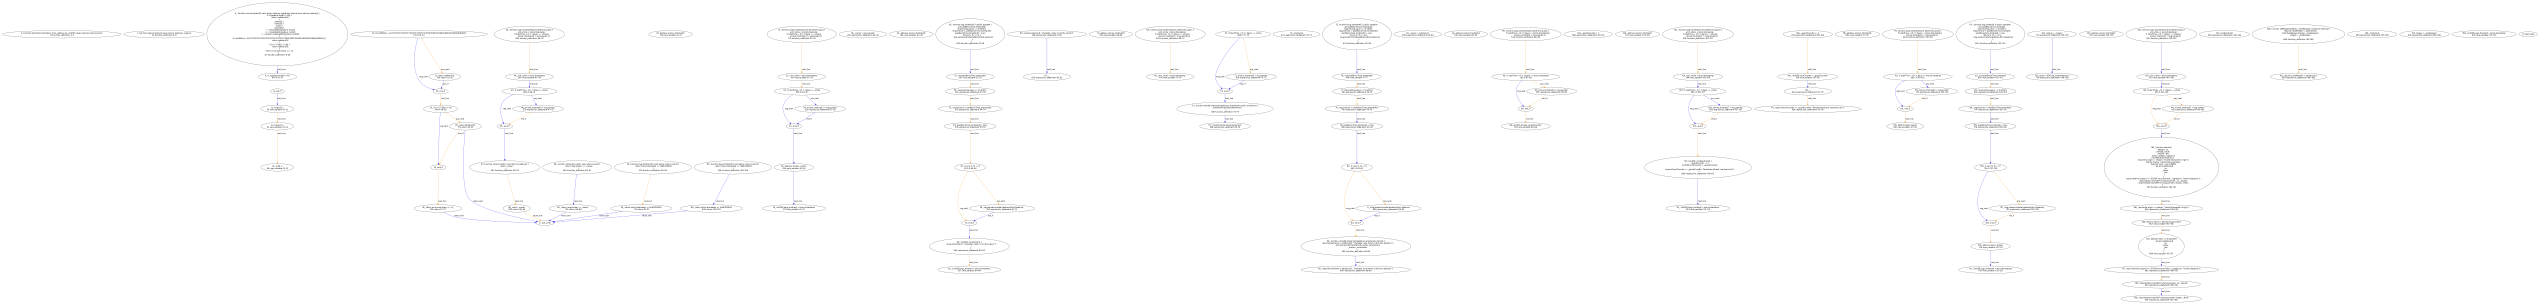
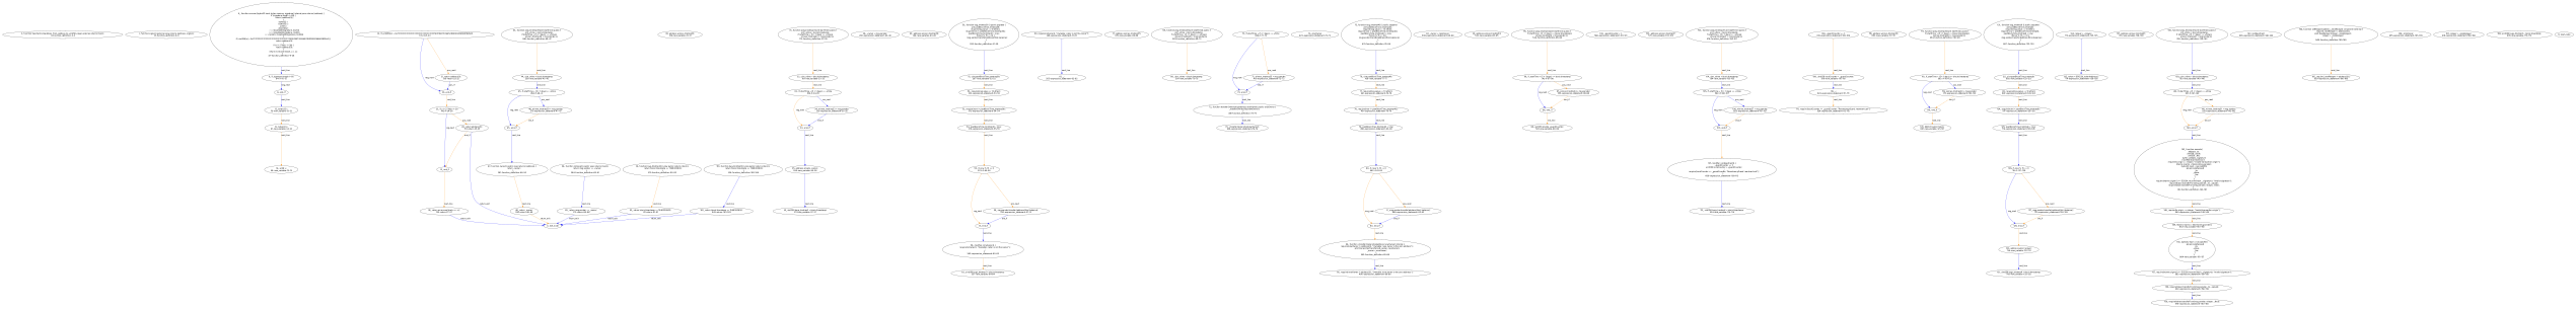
  digraph {
    fontname=Inter
    node [fontname=Inter type_label=expression_statement]
    edge [color=darkorange controlflow_type=next_line edge_type=CFG_edge fontname=Inter]
    n1 [label="2_ function transferFrom(address from, address to, uint256 value) external returns (bool);\n13-function_definition-3-3" method="transferFrom(address from,address to,uint256 value)" type_label=function_definition]
    n2 [label="5_ function signer() external view returns (address _signer);\n35-function_definition-6-6" method="signer()" type_label=function_definition]
    n3 [label="8_ function recover(bytes32 hash, bytes memory signature) internal pure returns (address) {\n        if (signature.length != 65) {\n            return (address(0));\n        }\n        bytes32 r;\n        bytes32 s;\n        uint8 v;\n        assembly {\n            r := mload(add(signature, 0x20))\n            s := mload(add(signature, 0x40))\n            v := byte(0, mload(add(signature, 0x60)))\n        }\n        if (uint256(s) > 0x7FFFFFFFFFFFFFFFFFFFFFFFFFFFFFFF5D576E7357A4501DDFE92F46681B20A0) {\n            return address(0);\n        }\n        if (v != 27 && v != 28) {\n            return address(0);\n        }\n        return ecrecover(hash, v, r, s);\n    }\n47-function_definition-9-28" method="recover(bytes32 hash,bytes memory signature)" type_label=function_definition]
    n4 [label="9_ if_signature.length != 65\n64-if-10-12" method="recover(bytes32 hash,bytes memory signature)" type_label=if]
    n5 [label="9_ end_if" method="recover(bytes32 hash,bytes memory signature)" type_label=end_if]
    n6 [label="12_ bytes32 r;\n76-new_variable-13-13" method="recover(bytes32 hash,bytes memory signature)" type_label=new_variable]
    n7 [label="13_ bytes32 s;\n81-new_variable-14-14" method="recover(bytes32 hash,bytes memory signature)" type_label=new_variable]
    n8 [label="0_ exit_node" type_label=exit]
    n9 [label="14_ uint8 v;\n86-new_variable-15-15" method="recover(bytes32 hash,bytes memory signature)" type_label=new_variable]
    n10 [label="20_ if_uint256(s) > 0x7FFFFFFFFFFFFFFFFFFFFFFFFFFFFFFF5D576E7357A4501DDFE92F46681B20A0\n131-if-21-23" method="recover(bytes32 hash,bytes memory signature)" type_label=if]
    n11 [label="20_ end_if" method="recover(bytes32 hash,bytes memory signature)" type_label=end_if]
    n12 [label="21_ return address(0);\n138-return-22-22" method="recover(bytes32 hash,bytes memory signature)" type_label=return]
    n13 [label="23_ if_v != 27 && v != 28\n142-if-24-26" method="recover(bytes32 hash,bytes memory signature)" type_label=if]
    n14 [label="23_ end_if" method="recover(bytes32 hash,bytes memory signature)" type_label=end_if]
    n15 [label="24_ return address(0);\n151-return-25-25" method="recover(bytes32 hash,bytes memory signature)" type_label=return]
    n16 [label="26_ return ecrecover(hash, v, r, s);\n155-return-27-27" method="recover(bytes32 hash,bytes memory signature)" type_label=return]
    n17 [label="30_ address winner_tmstmp23;\n169-new_variable-31-31" type_label=new_variable]
    n18 [label="31_ function play_tmstmp23(uint startTime) public {\n	uint _vtime = block.timestamp;\n	if (startTime + (5 * 1 days) == _vtime){\n		winner_tmstmp23 = msg.sender;}}\n173-function_definition-32-35" method="play_tmstmp23(uint startTime)" type_label=function_definition]
    n19 [label="32_ uint _vtime = block.timestamp;\n181-new_variable-33-33" method="play_tmstmp23(uint startTime)" type_label=new_variable]
    n20 [label="33_ if_startTime + (5 * 1 days) == _vtime\n189-if-34-35" method="play_tmstmp23(uint startTime)" type_label=if]
    n21 [label="33_ end_if" method="play_tmstmp23(uint startTime)" type_label=end_if]
    n22 [label="34_ winner_tmstmp23 = msg.sender;\n200-expression_statement-35-35" method="play_tmstmp23(uint startTime)"]
    n23 [label="35_ address private _owner;\n206-new_variable-36-36" type_label=new_variable]
    n24 [label="36_ uint256 bugv_tmstmp3 = block.timestamp;\n211-new_variable-37-37" type_label=new_variable]
    n25 [label="39_ _owner = msg.sender;\n230-expression_statement-40-40"]
    n26 [label="42_ address winner_tmstmp39;\n244-new_variable-43-43" type_label=new_variable]
    n27 [label="43_ function play_tmstmp39(uint startTime) public {\n	uint _vtime = block.timestamp;\n	if (startTime + (5 * 1 days) == _vtime){\n		winner_tmstmp39 = msg.sender;}}\n248-function_definition-44-47" method="play_tmstmp39(uint startTime)" type_label=function_definition]
    n28 [label="44_ uint _vtime = block.timestamp;\n256-new_variable-45-45" method="play_tmstmp39(uint startTime)" type_label=new_variable]
    n29 [label="45_ if_startTime + (5 * 1 days) == _vtime\n264-if-46-47" method="play_tmstmp39(uint startTime)" type_label=if]
    n30 [label="45_ end_if" method="play_tmstmp39(uint startTime)" type_label=end_if]
    n31 [label="46_ winner_tmstmp39 = msg.sender;\n275-expression_statement-47-47" method="play_tmstmp39(uint startTime)"]
    n32 [label="47_ function owner() public view returns (address) {\n        return _owner;\n    }\n281-function_definition-48-50" method="owner()" type_label=function_definition]
    n33 [label="48_ return _owner;\n290-return-49-49" method="owner()" type_label=return]
    n34 [label="50_ function bug_tmstmp36 () public payable {\n	uint pastBlockTime_tmstmp36;  \n	require(msg.value == 10 ether);  \n        require(now != pastBlockTime_tmstmp36);  \n        pastBlockTime_tmstmp36 = now;        \n        if(now % 15 == 0) {  \n            msg.sender.transfer(address(this).balance);\n        }\n    }\n292-function_definition-51-59" method="bug_tmstmp36()" type_label=function_definition]
    n35 [label="51_ uint pastBlockTime_tmstmp36;\n297-new_variable-52-52" method="bug_tmstmp36()" type_label=new_variable]
    n36 [label="52_ require(msg.value == 10 ether);\n302-expression_statement-53-53" method="bug_tmstmp36()"]
    n37 [label="53_ require(now != pastBlockTime_tmstmp36);\n312-expression_statement-54-54" method="bug_tmstmp36()"]
    n38 [label="54_ pastBlockTime_tmstmp36 = now;\n319-expression_statement-55-55" method="bug_tmstmp36()"]
    n39 [label="55_ if_now % 15 == 0\n323-if-56-58" method="bug_tmstmp36()" type_label=if]
    n40 [label="55_ end_if" method="bug_tmstmp36()" type_label=end_if]
    n41 [label="56_ msg.sender.transfer(address(this).balance);\n330-expression_statement-57-57" method="bug_tmstmp36()"]
    n42 [label="59_ modifier onlyOwner() {\n        require(isOwner(), \"Ownable: caller is not the owner\");\n        _;\n    }\n343-expression_statement-60-63"]
    n43 [label="63_ uint256 bugv_tmstmp1 = block.timestamp;\n357-new_variable-64-64" type_label=new_variable]
    n44 [label="60_ require(isOwner(), \"Ownable: caller is not the owner\");\n346-expression_statement-61-61"]
    n45 [label="61_ _;\n355-expression_statement-62-62"]
    n46 [label="64_ function isOwner() public view returns (bool) {\n        return msg.sender == _owner;\n    }\n364-function_definition-65-67" method="isOwner()" type_label=function_definition]
    n47 [label="65_ return msg.sender == _owner;\n373-return-66-66" method="isOwner()" type_label=return]
    n48 [label="67_ address winner_tmstmp35;\n379-new_variable-68-68" type_label=new_variable]
    n49 [label="68_ function play_tmstmp35(uint startTime) public {\n	uint _vtime = block.timestamp;\n	if (startTime + (5 * 1 days) == _vtime){\n		winner_tmstmp35 = msg.sender;}}\n383-function_definition-69-72" method="play_tmstmp35(uint startTime)" type_label=function_definition]
    n50 [label="69_ uint _vtime = block.timestamp;\n391-new_variable-70-70" method="play_tmstmp35(uint startTime)" type_label=new_variable]
    n51 [label="70_ if_startTime + (5 * 1 days) == _vtime\n399-if-71-72" method="play_tmstmp35(uint startTime)" type_label=if]
    n52 [label="70_ end_if" method="play_tmstmp35(uint startTime)" type_label=end_if]
    n53 [label="71_ winner_tmstmp35 = msg.sender;\n410-expression_statement-72-72" method="play_tmstmp35(uint startTime)"]
    n54 [label="72_ function transferOwnership(address newOwner) public onlyOwner {\n        _transferOwnership(newOwner);\n    }\n416-function_definition-73-75" method="transferOwnership(address newOwner)" type_label=function_definition]
    n55 [label="73_ _transferOwnership(newOwner);\n426-expression_statement-74-74" method="transferOwnership(address newOwner)"]
    n56 [label="72_ onlyOwner\n423-expression_statement-73-73" method="transferOwnership(address newOwner)"]
    n57 [label="75_ function bug_tmstmp40 () public payable {\n	uint pastBlockTime_tmstmp40;  \n	require(msg.value == 10 ether);  \n        require(now != pastBlockTime_tmstmp40);  \n        pastBlockTime_tmstmp40 = now;        \n        if(now % 15 == 0) {  \n            msg.sender.transfer(address(this).balance);\n        }\n    }\n431-function_definition-76-84" method="bug_tmstmp40()" type_label=function_definition]
    n58 [label="76_ uint pastBlockTime_tmstmp40;\n436-new_variable-77-77" method="bug_tmstmp40()" type_label=new_variable]
    n59 [label="77_ require(msg.value == 10 ether);\n441-expression_statement-78-78" method="bug_tmstmp40()"]
    n60 [label="78_ require(now != pastBlockTime_tmstmp40);\n451-expression_statement-79-79" method="bug_tmstmp40()"]
    n61 [label="79_ pastBlockTime_tmstmp40 = now;\n458-expression_statement-80-80" method="bug_tmstmp40()"]
    n62 [label="80_ if_now % 15 == 0\n462-if-81-83" method="bug_tmstmp40()" type_label=if]
    n63 [label="80_ end_if" method="bug_tmstmp40()" type_label=end_if]
    n64 [label="81_ msg.sender.transfer(address(this).balance);\n469-expression_statement-82-82" method="bug_tmstmp40()"]
    n65 [label="84_ function _transferOwnership(address newOwner) internal {\n        require(newOwner != address(0), \"Ownable: new owner is the zero address\");\n        emit OwnershipTransferred(_owner, newOwner);\n        _owner = newOwner;\n    }\n482-function_definition-85-89" method="_transferOwnership(address newOwner)" type_label=function_definition]
    n66 [label="85_ require(newOwner != address(0), \"Ownable: new owner is the zero address\");\n490-expression_statement-86-86" method="_transferOwnership(address newOwner)"]
    n67 [label="87_ _owner = newOwner;\n508-expression_statement-88-88" method="_transferOwnership(address newOwner)"]
    n68 [label="89_ function bug_tmstmp33() view public returns (bool) {\n    return block.timestamp >= 1546300800;\n  }\n512-function_definition-90-92" method="bug_tmstmp33()" type_label=function_definition]
    n69 [label="90_ return block.timestamp >= 1546300800;\n521-return-91-91" method="bug_tmstmp33()" type_label=return]
    n70 [label="94_ address winner_tmstmp14;\n530-new_variable-95-95" type_label=new_variable]
    n71 [label="95_ function play_tmstmp14(uint startTime) public {\n	if (startTime + (5 * 1 days) == block.timestamp){\n		winner_tmstmp14 = msg.sender;}}\n534-function_definition-96-98" method="play_tmstmp14(uint startTime)" type_label=function_definition]
    n72 [label="96_ if_startTime + (5 * 1 days) == block.timestamp\n542-if-97-98" method="play_tmstmp14(uint startTime)" type_label=if]
    n73 [label="96_ end_if" method="play_tmstmp14(uint startTime)" type_label=end_if]
    n74 [label="97_ winner_tmstmp14 = msg.sender;\n555-expression_statement-98-98" method="play_tmstmp14(uint startTime)"]
    n75 [label="98_ uint256 private _guardCounter;\n561-new_variable-99-99" type_label=new_variable]
    n76 [label="100_ _guardCounter = 1;\n568-expression_statement-101-101"]
    n77 [label="102_ address winner_tmstmp27;\n572-new_variable-103-103" type_label=new_variable]
    n78 [label="103_ function play_tmstmp27(uint startTime) public {\n	uint _vtime = block.timestamp;\n	if (startTime + (5 * 1 days) == _vtime){\n		winner_tmstmp27 = msg.sender;}}\n576-function_definition-104-107" method="play_tmstmp27(uint startTime)" type_label=function_definition]
    n79 [label="104_ uint _vtime = block.timestamp;\n584-new_variable-105-105" method="play_tmstmp27(uint startTime)" type_label=new_variable]
    n80 [label="105_ if_startTime + (5 * 1 days) == _vtime\n592-if-106-107" method="play_tmstmp27(uint startTime)" type_label=if]
    n81 [label="105_ end_if" method="play_tmstmp27(uint startTime)" type_label=end_if]
    n82 [label="106_ winner_tmstmp27 = msg.sender;\n603-expression_statement-107-107" method="play_tmstmp27(uint startTime)"]
    n83 [label="107_ modifier nonReentrant() {\n        _guardCounter += 1;\n        uint256 localCounter = _guardCounter;\n        _;\n        require(localCounter == _guardCounter, \"ReentrancyGuard: reentrant call\");\n    }\n609-expression_statement-108-113"]
    n84 [label="113_ uint256 bugv_tmstmp2 = block.timestamp;\n634-new_variable-114-114" type_label=new_variable]
    n85 [label="108_ _guardCounter += 1;\n612-expression_statement-109-109"]
    n86 [label="109_ uint256 localCounter = _guardCounter;\n616-new_variable-110-110" type_label=new_variable]
    n87 [label="110_ _;\n622-expression_statement-111-111"]
    n88 [label="111_ require(localCounter == _guardCounter, \"ReentrancyGuard: reentrant call\");\n624-expression_statement-112-112"]
    n89 [label="116_ address winner_tmstmp30;\n650-new_variable-117-117" type_label=new_variable]
    n90 [label="117_ function play_tmstmp30(uint startTime) public {\n	if (startTime + (5 * 1 days) == block.timestamp){\n		winner_tmstmp30 = msg.sender;}}\n654-function_definition-118-120" method="play_tmstmp30(uint startTime)" type_label=function_definition]
    n91 [label="118_ if_startTime + (5 * 1 days) == block.timestamp\n662-if-119-120" method="play_tmstmp30(uint startTime)" type_label=if]
    n92 [label="118_ end_if" method="play_tmstmp30(uint startTime)" type_label=end_if]
    n93 [label="119_ winner_tmstmp30 = msg.sender;\n675-expression_statement-120-120" method="play_tmstmp30(uint startTime)"]
    n94 [label="120_ IERC20 public token;\n681-new_variable-121-121" type_label=new_variable]
    n95 [label="121_ function bug_tmstmp8 () public payable {\n	uint pastBlockTime_tmstmp8;  \n	require(msg.value == 10 ether);  \n        require(now != pastBlockTime_tmstmp8);  \n        pastBlockTime_tmstmp8 = now;        \n        if(now % 15 == 0) {  \n            msg.sender.transfer(address(this).balance);\n        }\n    }\n687-function_definition-122-130" method="bug_tmstmp8()" type_label=function_definition]
    n96 [label="122_ uint pastBlockTime_tmstmp8;\n692-new_variable-123-123" method="bug_tmstmp8()" type_label=new_variable]
    n97 [label="123_ require(msg.value == 10 ether);\n697-expression_statement-124-124" method="bug_tmstmp8()"]
    n98 [label="124_ require(now != pastBlockTime_tmstmp8);\n707-expression_statement-125-125" method="bug_tmstmp8()"]
    n99 [label="125_ pastBlockTime_tmstmp8 = now;\n714-expression_statement-126-126" method="bug_tmstmp8()"]
    n100 [label="126_ if_now % 15 == 0\n718-if-127-129" method="bug_tmstmp8()" type_label=if]
    n101 [label="126_ end_if" method="bug_tmstmp8()" type_label=end_if]
    n102 [label="127_ msg.sender.transfer(address(this).balance);\n725-expression_statement-128-128" method="bug_tmstmp8()"]
    n103 [label="130_ address public relayer;\n738-new_variable-131-131" type_label=new_variable]
    n104 [label="131_ uint256 bugv_tmstmp4 = block.timestamp;\n743-new_variable-132-132" type_label=new_variable]
    n105 [label="134_ relayer = _relayer;\n770-expression_statement-135-135"]
    n106 [label="135_ token = IERC20(_tokenAddress);\n774-expression_statement-136-136"]
    n107 [label="137_ address winner_tmstmp31;\n781-new_variable-138-138" type_label=new_variable]
    n108 [label="138_ function play_tmstmp31(uint startTime) public {\n	uint _vtime = block.timestamp;\n	if (startTime + (5 * 1 days) == _vtime){\n		winner_tmstmp31 = msg.sender;}}\n785-function_definition-139-142" method="play_tmstmp31(uint startTime)" type_label=function_definition]
    n109 [label="139_ uint _vtime = block.timestamp;\n793-new_variable-140-140" method="play_tmstmp31(uint startTime)" type_label=new_variable]
    n110 [label="140_ if_startTime + (5 * 1 days) == _vtime\n801-if-141-142" method="play_tmstmp31(uint startTime)" type_label=if]
    n111 [label="140_ end_if" method="play_tmstmp31(uint startTime)" type_label=end_if]
    n112 [label="141_ winner_tmstmp31 = msg.sender;\n812-expression_statement-142-142" method="play_tmstmp31(uint startTime)"]
    n113 [label="142_ function execute(\n        address _to, \n        uint256 _value, \n        uint256 _fee, \n        bytes calldata _signature\n    ) nonReentrant external {\n        require(tx.origin == relayer, \"Invalid transaction origin\");\n        Marmo marmo = Marmo(msg.sender);\n        bytes32 hash = keccak256(\n            abi.encodePacked(\n                _to,\n                _value,\n                _fee\n            )\n        );\n        require(marmo.signer() == ECDSA.recover(hash, _signature), \"Invalid signature\");\n        require(token.transferFrom(msg.sender, _to, _value));\n        require(token.transferFrom(msg.sender, relayer, _fee));\n    }\n818-function_definition-143-161" method="execute(address _to,uint256 _value,uint256 _fee,bytes calldata _signature)" type_label=function_definition]
    n114 [label="148_ require(tx.origin == relayer, \"Invalid transaction origin\");\n840-expression_statement-149-149" method="execute(address _to,uint256 _value,uint256 _fee,bytes calldata _signature)"]
    n115 [label="149_ Marmo marmo = Marmo(msg.sender);\n852-new_variable-150-150" method="execute(address _to,uint256 _value,uint256 _fee,bytes calldata _signature)" type_label=new_variable]
    n116 [label="147_ nonReentrant\n836-expression_statement-148-148" method="execute(address _to,uint256 _value,uint256 _fee,bytes calldata _signature)"]
    n117 [label="150_ bytes32 hash = keccak256(\n            abi.encodePacked(\n                _to,\n                _value,\n                _fee\n            )\n        );\n864-new_variable-151-157" method="execute(address _to,uint256 _value,uint256 _fee,bytes calldata _signature)" type_label=new_variable]
    n118 [label="157_ require(marmo.signer() == ECDSA.recover(hash, _signature), \"Invalid signature\");\n882-expression_statement-158-158" method="execute(address _to,uint256 _value,uint256 _fee,bytes calldata _signature)"]
    n119 [label="158_ require(token.transferFrom(msg.sender, _to, _value));\n902-expression_statement-159-159" method="execute(address _to,uint256 _value,uint256 _fee,bytes calldata _signature)"]
    n120 [label="159_ require(token.transferFrom(msg.sender, relayer, _fee));\n918-expression_statement-160-160" method="execute(address _to,uint256 _value,uint256 _fee,bytes calldata _signature)"]
    n121 [label="161_ function bug_tmstmp13() view public returns (bool) {\n    return block.timestamp >= 1546300800;\n  }\n934-function_definition-162-164" method="bug_tmstmp13()" type_label=function_definition]
    n122 [label="162_ return block.timestamp >= 1546300800;\n943-return-163-163" method="bug_tmstmp13()" type_label=return]
    n123 [label="164_ function setRelayer(address _newRelayer) onlyOwner external {\n        require(_newRelayer != address(0));\n        emit NewRelayer(relayer, _newRelayer);\n        relayer = _newRelayer;\n    }\n949-function_definition-165-169" method="setRelayer(address _newRelayer)" type_label=function_definition]
    n124 [label="165_ require(_newRelayer != address(0));\n959-expression_statement-166-166" method="setRelayer(address _newRelayer)"]
    n125 [label="164_ onlyOwner\n955-expression_statement-165-165" method="setRelayer(address _newRelayer)"]
    n126 [label="167_ relayer = _newRelayer;\n974-expression_statement-168-168" method="setRelayer(address _newRelayer)"]
    n127 [label="169_ uint256 bugv_tmstmp5 = block.timestamp;\n978-new_variable-170-170" type_label=new_variable]
    n128 [label="0_ start_node" type_label=start]
    n3 -> n4 [color=blue label=next_line]
+   n4 -> n5 [color=blue controlflow_type=neg_next label=neg_next]
    n5 -> n6 [color=blue label=next_line]
    n6 -> n7 [label=next_line]
    n7 -> n9 [label=next_line]
    n10 -> n11 [color=blue controlflow_type=neg_next label=neg_next]
    n10 -> n12 [controlflow_type=pos_next label=pos_next]
    n11 -> n13 [label=next_line]
    n12 -> n11 [color=blue controlflow_type=end_if label=pos_if]
    n13 -> n14 [color=blue controlflow_type=neg_next label=neg_next]
    n13 -> n15 [controlflow_type=pos_next label=pos_next]
    n14 -> n16 [label=next_line]
    n15 -> n8 [color=blue controlflow_type=return_exit label=return_exit]
    n15 -> n14 [controlflow_type=end_if label=end_if]
    n16 -> n8 [color=blue controlflow_type=return_exit label=return_exit]
    n18 -> n19 [label=next_line]
    n19 -> n20 [label=next_line]
-   n20 -> n21 [color=blue controlflow_type=neg_next label=neg_next]
+   n20 -> n21 [controlflow_type=neg_next label=neg_next]
    n20 -> n22 [color=blue controlflow_type=pos_next label=pos_next]
    n21 -> n23 [color=blue label=next_line]
    n22 -> n21 [color=blue controlflow_type=end_if label=end_if]
    n23 -> n24 [color=blue label=next_line]
    n27 -> n28 [label=next_line]
    n28 -> n29 [color=blue label=next_line]
    n29 -> n30 [color=blue controlflow_type=neg_next label=neg_next]
    n29 -> n31 [color=blue controlflow_type=pos_next label=pos_next]
    n30 -> n32 [color=blue label=next_line]
    n31 -> n30 [controlflow_type=end_if label=end_if]
    n32 -> n33 [label=next_line]
    n33 -> n8 [controlflow_type=return_exit label=return_exit]
    n34 -> n35 [color=blue label=next_line]
    n35 -> n36 [label=next_line]
    n36 -> n37 [label=next_line]
    n37 -> n38 [label=next_line]
    n38 -> n39 [label=next_line]
    n39 -> n40 [controlflow_type=neg_next label=neg_next]
    n39 -> n41 [controlflow_type=pos_next label=pos_next]
    n40 -> n42 [color=blue label=next_line]
    n41 -> n40 [color=blue controlflow_type=end_if label=end_if]
    n42 -> n43 [label=next_line]
    n44 -> n45 [color=blue label=next_line]
    n46 -> n47 [color=blue label=next_line]
    n47 -> n8 [color=blue controlflow_type=return_exit label=return_exit]
    n49 -> n50 [label=next_line]
    n51 -> n52 [color=blue controlflow_type=neg_next label=neg_next]
    n51 -> n53 [controlflow_type=pos_next label=pos_next]
    n52 -> n54 [color=blue label=next_line]
    n53 -> n52 [color=blue controlflow_type=end_if label=end_if]
    n54 -> n55 [color=blue label=next_line]
    n57 -> n58 [color=blue label=next_line]
    n58 -> n59 [label=next_line]
    n59 -> n60 [label=next_line]
    n60 -> n61 [color=blue label=next_line]
    n61 -> n62 [color=blue label=next_line]
    n62 -> n63 [controlflow_type=neg_next label=neg_next]
    n62 -> n64 [controlflow_type=pos_next label=pos_next]
    n63 -> n65 [label=next_line]
    n64 -> n63 [color=blue controlflow_type=end_if label=end_if]
    n65 -> n66 [color=blue label=next_line]
    n68 -> n69 [label=next_line]
    n69 -> n8 [color=blue controlflow_type=return_exit label=return_exit]
    n71 -> n72 [label=next_line]
    n72 -> n73 [color=blue controlflow_type=neg_next label=neg_next]
    n72 -> n74 [controlflow_type=pos_next label=pos_next]
    n73 -> n75 [label=line_line]
    n74 -> n73 [controlflow_type=end_if label=end_if]
    n78 -> n79 [label=next_line]
    n79 -> n80 [color=blue label=next_line]
    n80 -> n81 [color=blue controlflow_type=neg_next label=neg_next]
    n80 -> n82 [color=blue controlflow_type=pos_next label=pos_next]
    n81 -> n83 [label=next_line]
    n82 -> n81 [controlflow_type=end_if label=end_if]
    n83 -> n84 [color=blue label=next_line]
    n85 -> n86 [label=next_line]
    n86 -> n87 [color=blue label=next_line]
    n87 -> n88 [label=next_line]
    n90 -> n91 [label=next_line]
    n91 -> n92 [color=blue controlflow_type=neg_next label=neg_next]
    n91 -> n93 [color=blue controlflow_type=pos_next label=pos_next]
    n92 -> n94 [label=next_line]
    n93 -> n92 [controlflow_type=end_if label=end_if]
    n95 -> n96 [color=blue label=next_line]
    n96 -> n97 [label=next_line]
    n97 -> n98 [label=next_line]
    n98 -> n99 [color=blue label=next_line]
    n99 -> n100 [color=blue label=next_line]
    n100 -> n101 [color=blue controlflow_type=neg_next label=neg_next]
    n100 -> n102 [controlflow_type=pos_next label=pos_next]
    n101 -> n103 [label=next_line]
    n102 -> n101 [controlflow_type=end_if label=end_if]
    n103 -> n104 [color=blue label=next_line]
    n105 -> n106 [color=blue label=next_line]
    n108 -> n109 [color=blue label=next_line]
    n109 -> n110 [color=blue label=next_line]
    n110 -> n111 [controlflow_type=neg_next label=neg_next]
    n110 -> n112 [controlflow_type=pos_next label=pos_next]
    n111 -> n113 [color=blue label=next_line]
    n112 -> n111 [controlflow_type=end_if label=end_if]
    n113 -> n114 [label=next_line]
    n114 -> n115 [label=next_line]
    n115 -> n117 [label=next_line]
    n117 -> n118 [color=blue label=next_line]
    n118 -> n119 [label=next_line]
    n119 -> n120 [color=blue label=next_line]
    n121 -> n122 [color=blue label=next_line]
    n122 -> n8 [color=blue controlflow_type=return_exit label=return_exit]
    n123 -> n124 [label=next_line]
  }
